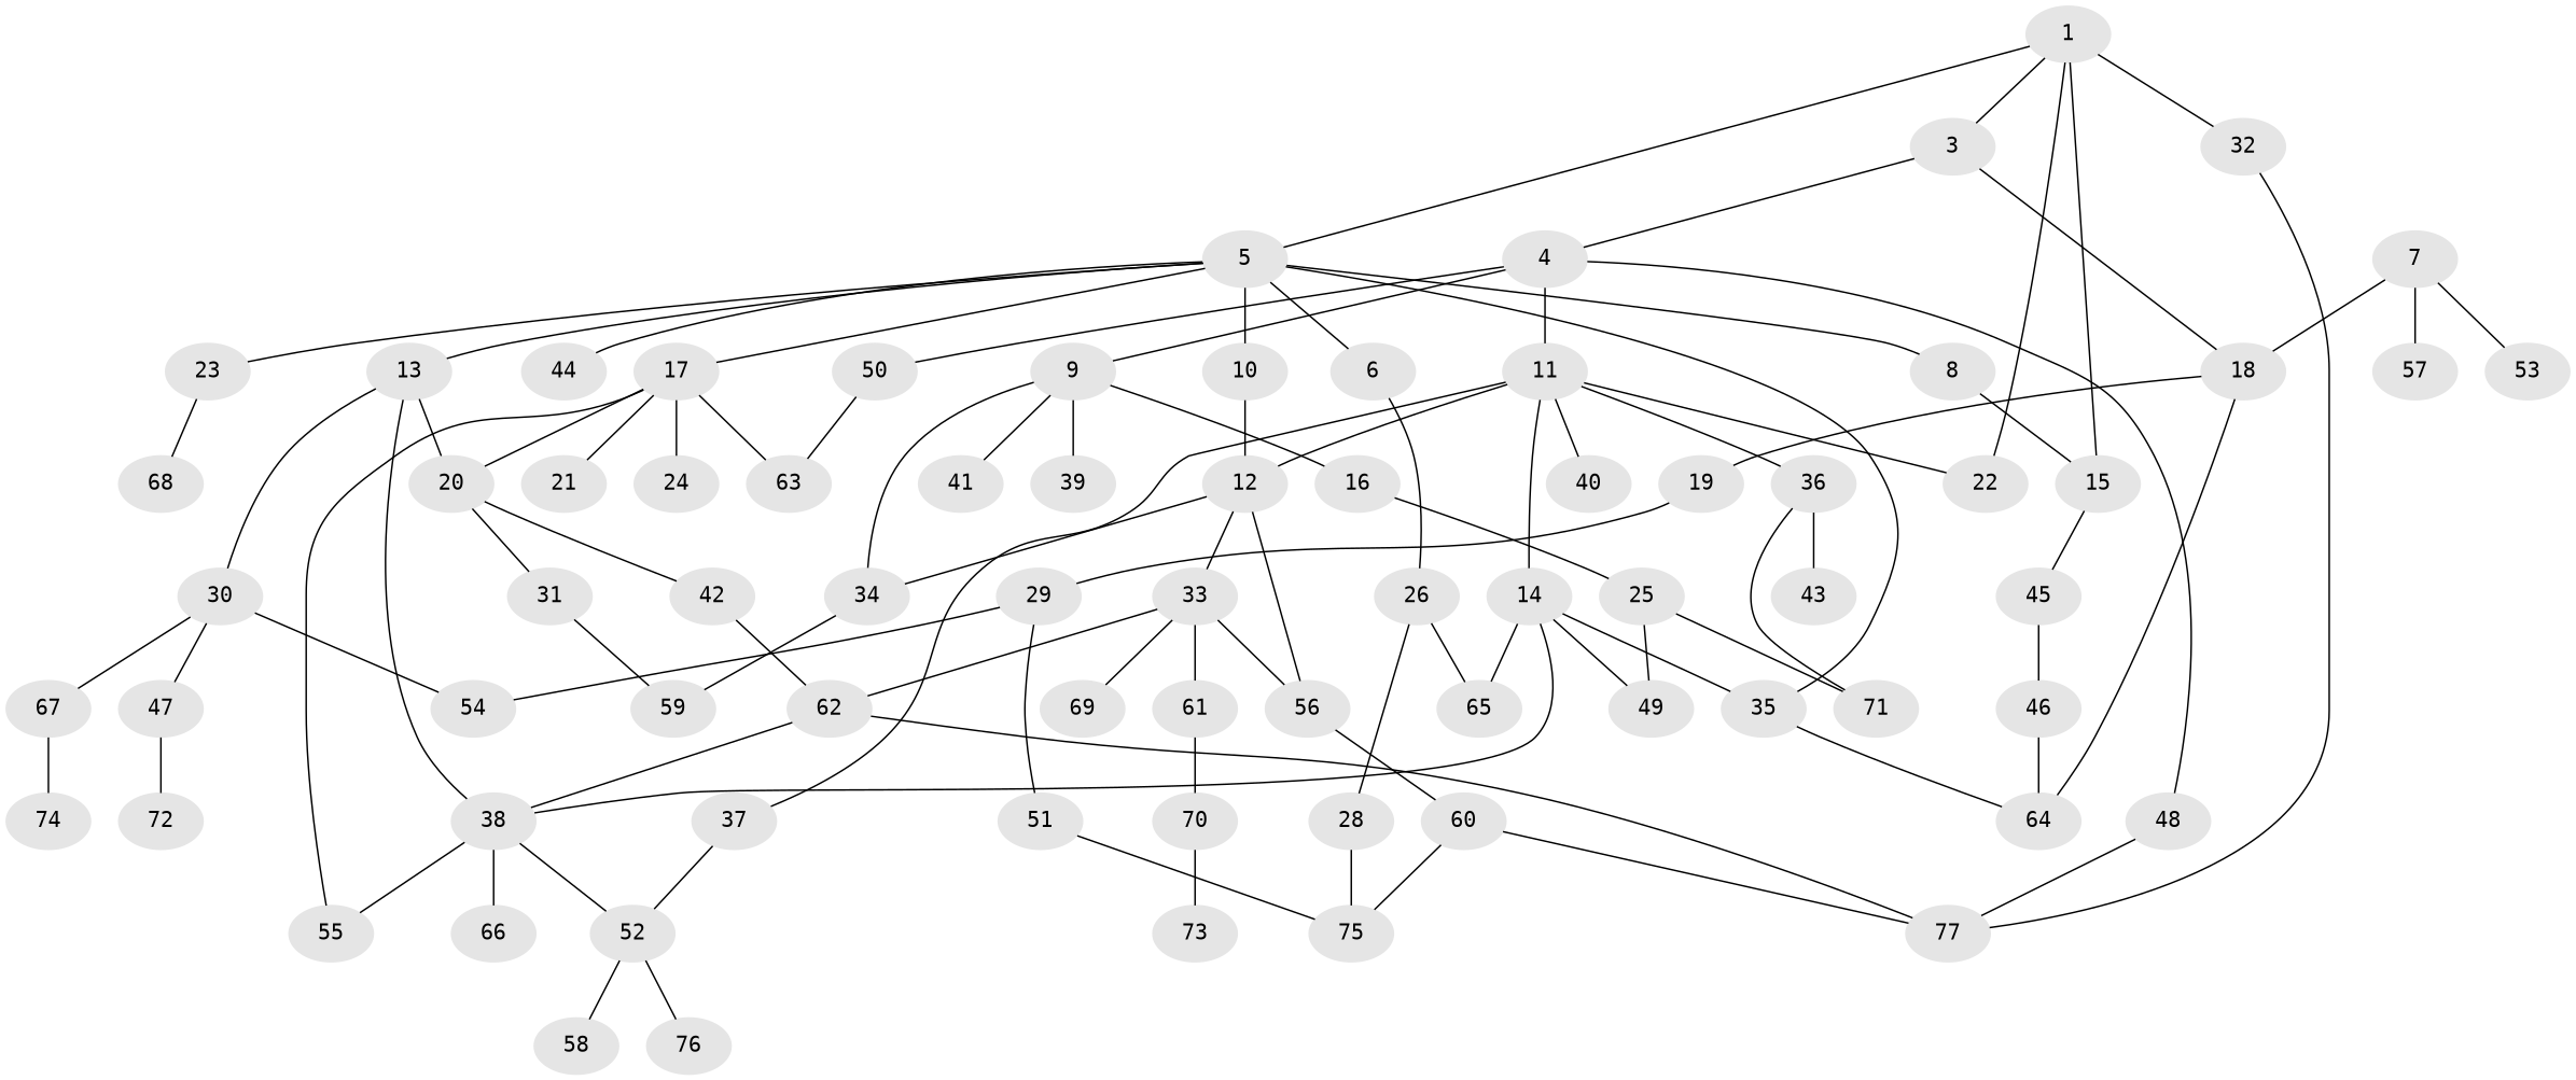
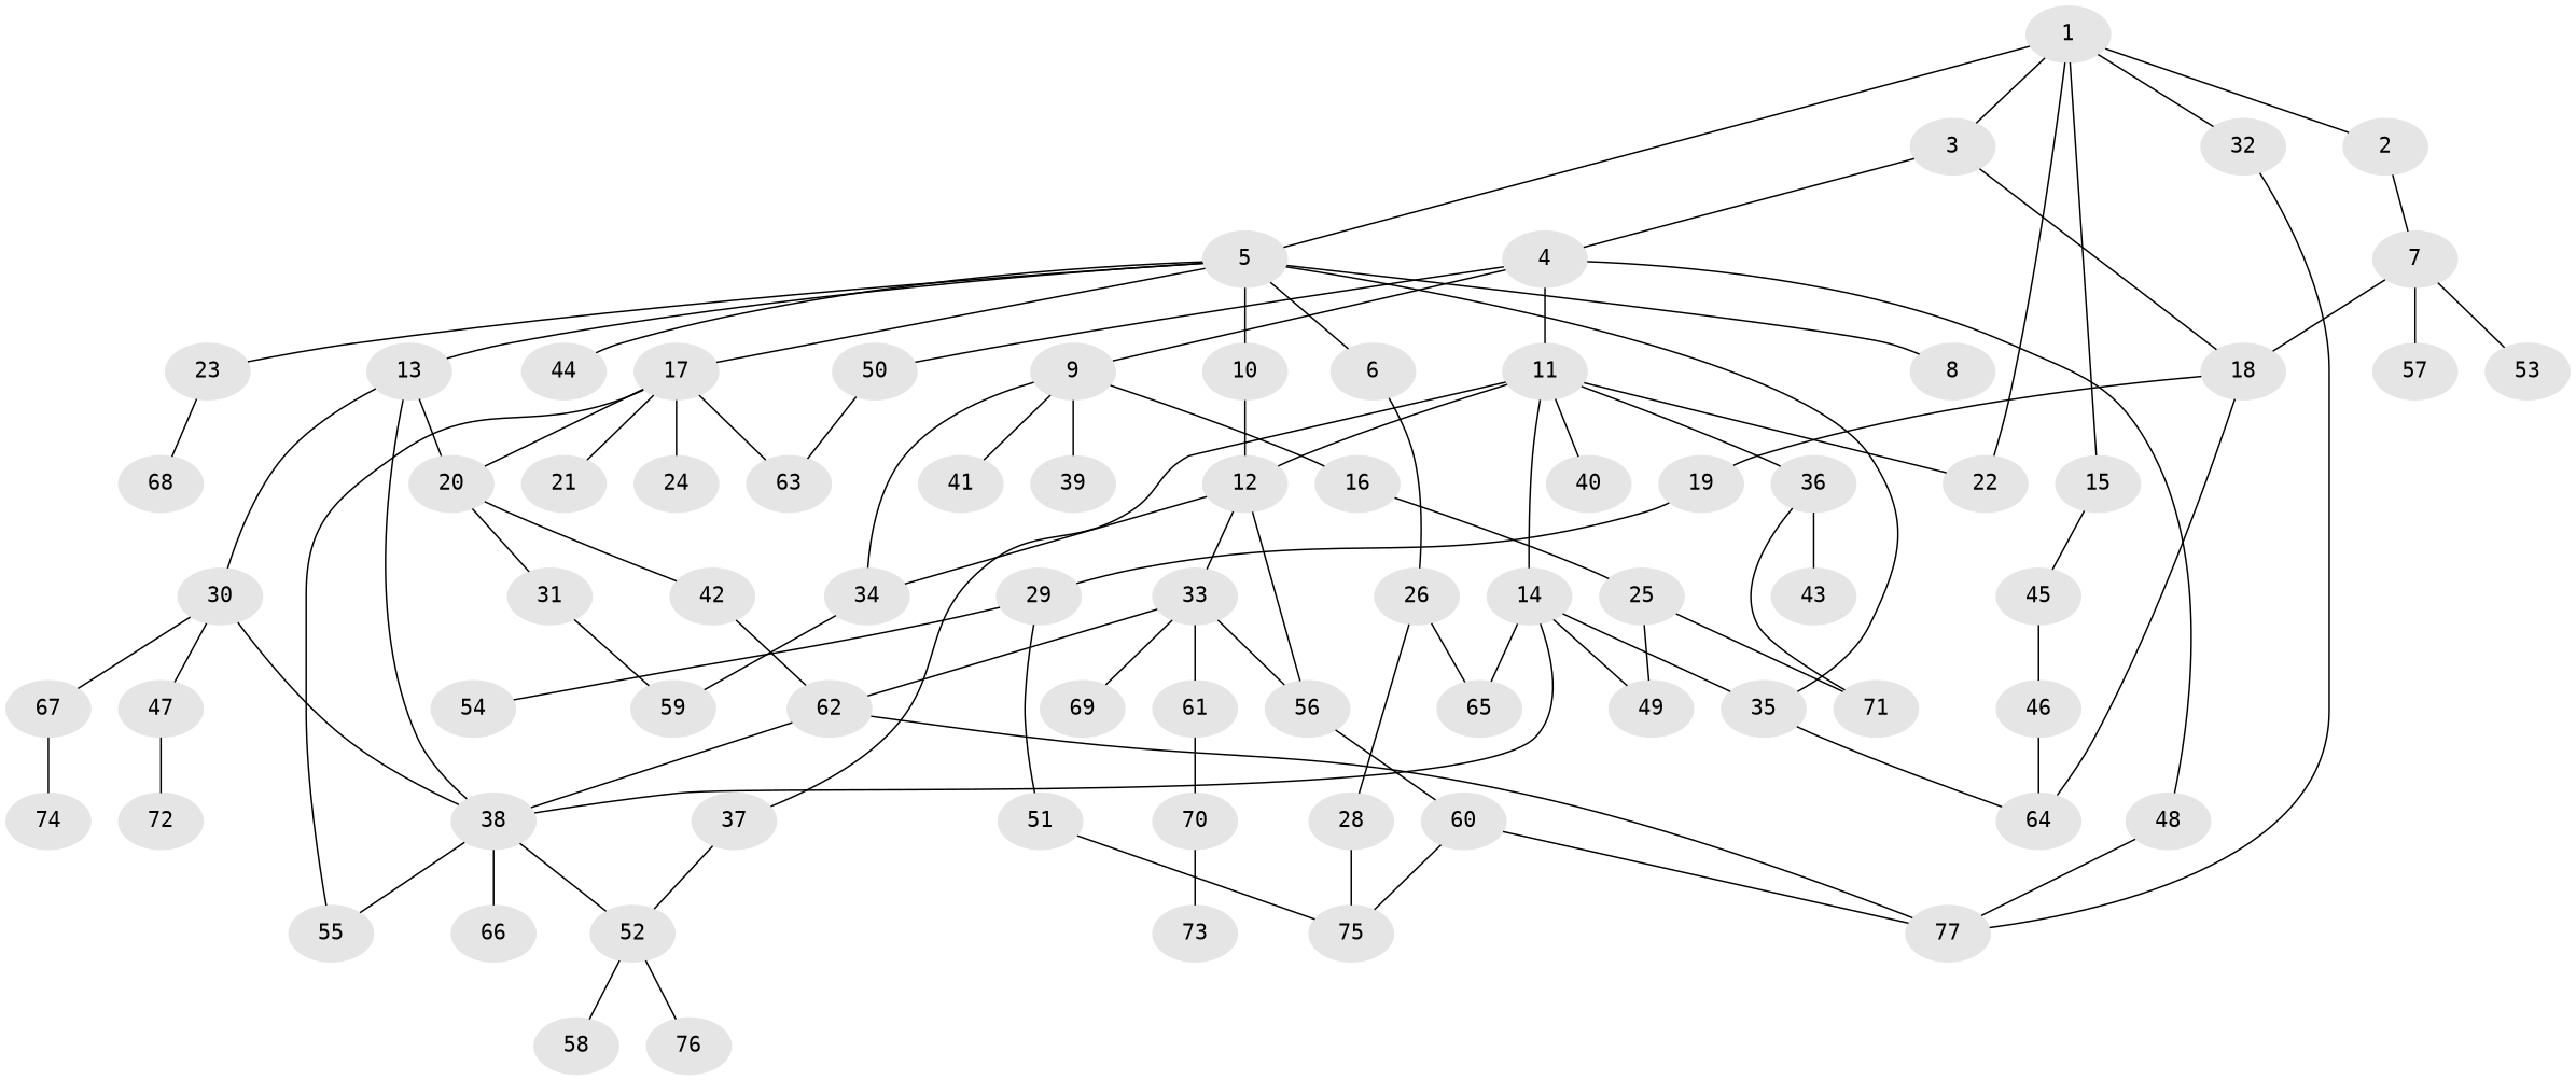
  graph {
    fontname="DejaVu Sans Mono"
    node [color=gray90 fontname="DejaVu Sans Mono" style=filled]
    edge [fontname="DejaVu Sans Mono"]
    1
+   2
    3
    5
    15
    22
    32
    7
    4
    18
    6
    8
    10
    13
    17
    23
    35
    44
    45
    77
    53
    57
    9
    11
    48
    50
    19
    64
    16
    34
    39
    41
    12
    14
    36
    37
    40
    63
    26
    20
    30
    38
    21
    24
    55
    68
    65
    28
    25
    59
    33
    56
    49
    71
    43
    52
    61
    62
    69
    60
    31
    42
    54
    47
    67
    66
    46
    29
    51
    75
    58
    76
    72
    74
    70
    73
+   1 -- 2
    1 -- 3
    1 -- 5
    1 -- 15
    1 -- 22
    1 -- 32
+   2 -- 7
    3 -- 4
    3 -- 18
    5 -- 6
    5 -- 8
    5 -- 10
    5 -- 13
    5 -- 17
    5 -- 23
    5 -- 35
    5 -- 44
    15 -- 45
    32 -- 77
    7 -- 18
    7 -- 53
    7 -- 57
    4 -- 9
    4 -- 11
    4 -- 48
    4 -- 50
    18 -- 19
    18 -- 64
    6 -- 26
-   8 -- 15
    10 -- 12
    13 -- 20
    13 -- 30
    13 -- 38
    17 -- 63
    17 -- 20
    17 -- 21
    17 -- 24
    17 -- 55
    23 -- 68
    35 -- 64
    45 -- 46
    9 -- 16
    9 -- 34
    9 -- 39
    9 -- 41
    11 -- 22
    11 -- 12
    11 -- 14
    11 -- 36
    11 -- 37
    11 -- 40
    48 -- 77
    50 -- 63
    19 -- 29
    16 -- 25
    34 -- 59
    12 -- 34
    12 -- 33
    12 -- 56
    14 -- 35
    14 -- 38
    14 -- 65
    14 -- 49
    36 -- 71
    36 -- 43
    37 -- 52
    26 -- 65
    26 -- 28
    20 -- 31
    20 -- 42
-   30 -- 54
+   30 -- 38
    30 -- 47
    30 -- 67
    38 -- 55
    38 -- 52
    38 -- 66
    28 -- 75
    25 -- 49
    25 -- 71
    33 -- 56
    33 -- 61
    33 -- 62
    33 -- 69
    56 -- 60
    52 -- 58
    52 -- 76
    61 -- 70
    62 -- 77
    62 -- 38
    60 -- 77
    60 -- 75
    31 -- 59
    42 -- 62
    47 -- 72
    67 -- 74
    46 -- 64
    29 -- 54
    29 -- 51
    51 -- 75
    70 -- 73
  }
